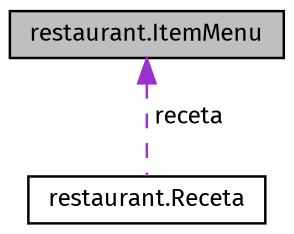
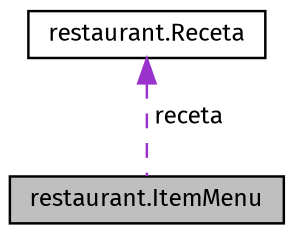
  digraph {
    fontname="Fira Sans"
    node [color=black fontname="Fira Sans" fontsize=10 shape=record style=filled]
    n1 [fillcolor=grey75 fontcolor=black height=0.2 label="restaurant.ItemMenu" width=0.4]
    n2 [fillcolor=white height=0.2 label="restaurant.Receta" width=0.4]
-   n1 -> n2 [color=darkorchid3 dir=back fontname="Fira Sans" fontsize=10 label=" receta" labelfontname=Helvetica labelfontsize=10 style=dashed]
+   n2 -> n1 [color=darkorchid3 dir=back fontname="Fira Sans" fontsize=10 label=" receta" labelfontname=Helvetica labelfontsize=10 style=dashed]
  }
